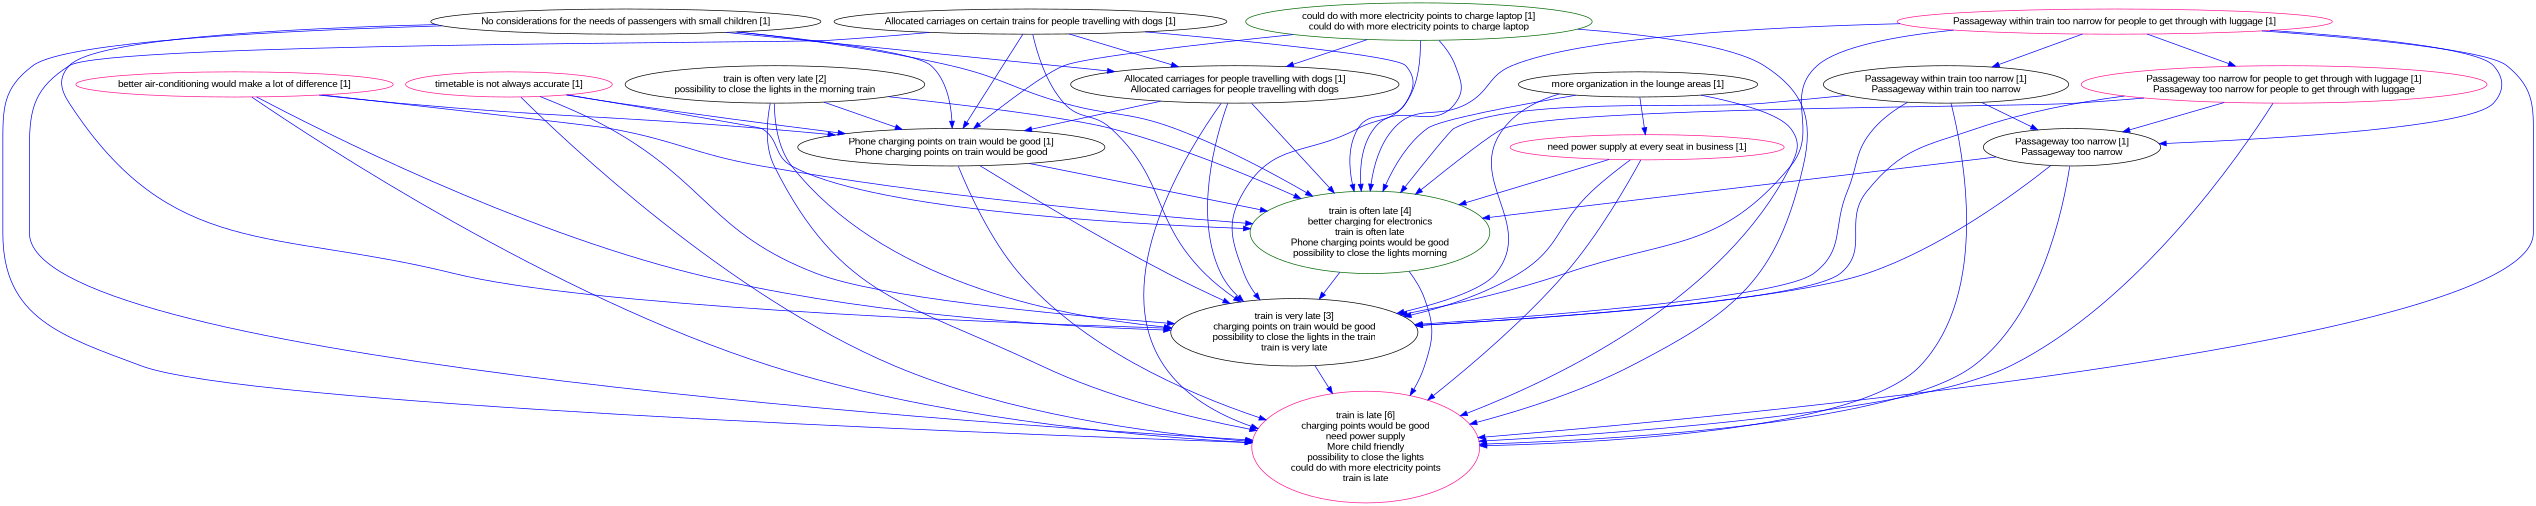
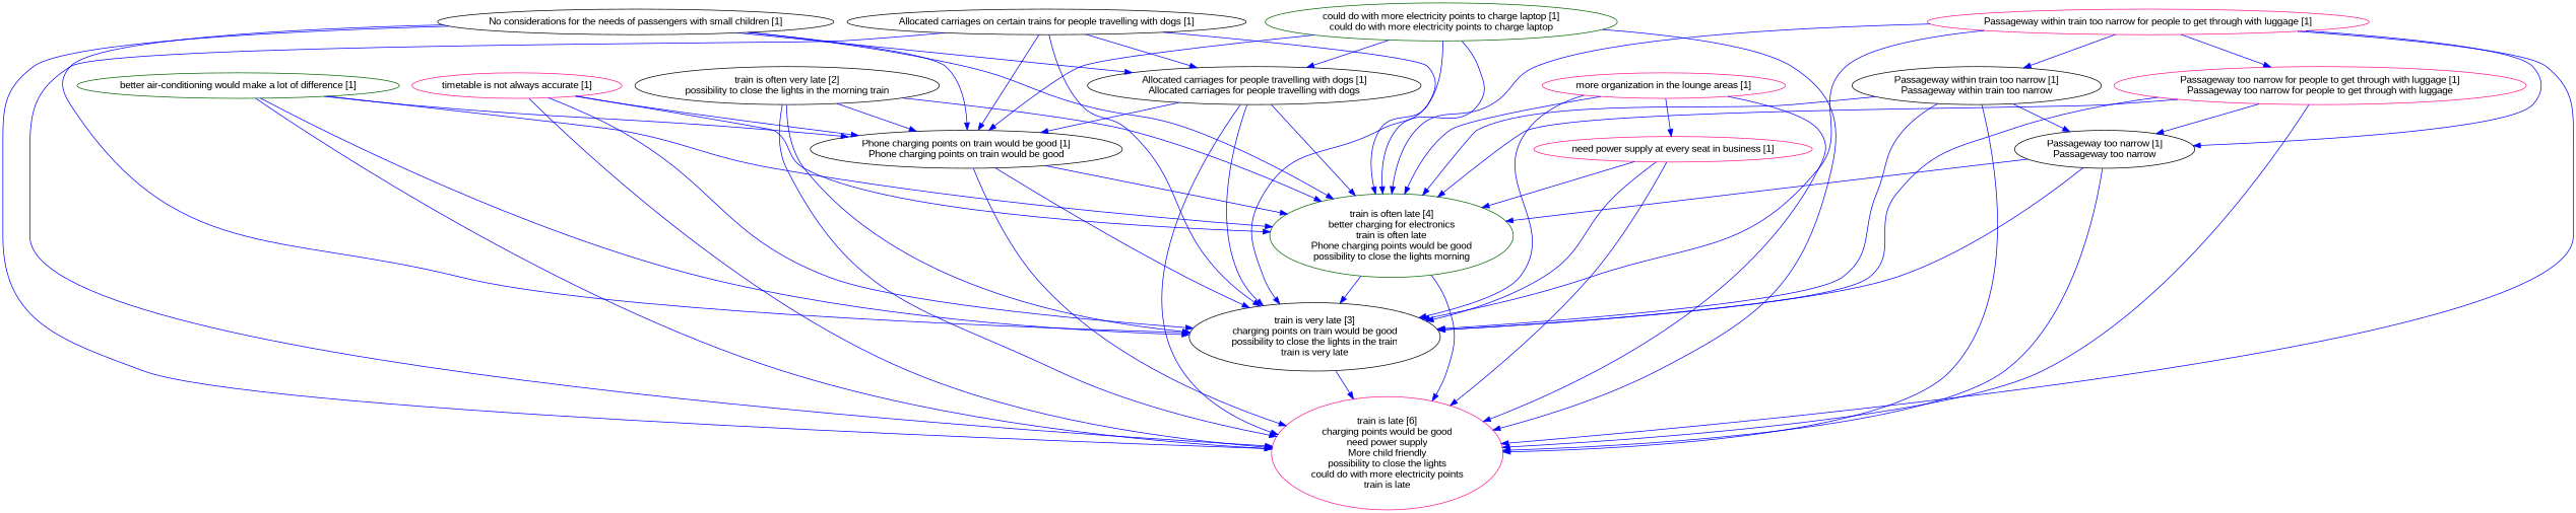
  digraph {
    fontname="Liberation Sans"
    node [color=black fontname="Liberation Sans"]
    edge [color=blue fontname="Liberation Sans"]
    "train is late [6]\ncharging points would be good\nneed power supply\nMore child friendly\npossibility to close the lights\ncould do with more electricity points\ntrain is late" [color=deeppink]
    "train is very late [3]\ncharging points on train would be good\npossibility to close the lights in the train\ntrain is very late"
    "train is often very late [2]\npossibility to close the lights in the morning train"
    "train is often late [4]\nbetter charging for electronics\ntrain is often late\nPhone charging points would be good\npossibility to close the lights morning" [color=darkgreen]
    "Phone charging points on train would be good [1]\nPhone charging points on train would be good"
    "Allocated carriages on certain trains for people travelling with dogs [1]"
    "Allocated carriages for people travelling with dogs [1]\nAllocated carriages for people travelling with dogs"
    "No considerations for the needs of passengers with small children [1]"
    "Passageway within train too narrow for people to get through with luggage [1]" [color=deeppink]
    "Passageway too narrow for people to get through with luggage [1]\nPassageway too narrow for people to get through with luggage" [color=deeppink]
    "Passageway too narrow [1]\nPassageway too narrow"
    "Passageway within train too narrow [1]\nPassageway within train too narrow"
-   "better air-conditioning would make a lot of difference [1]" [color=deeppink]
+   "better air-conditioning would make a lot of difference [1]" [color=darkgreen]
    "could do with more electricity points to charge laptop [1]\ncould do with more electricity points to charge laptop" [color=darkgreen]
-   "more organization in the lounge areas [1]"
+   "more organization in the lounge areas [1]" [color=deeppink]
    "need power supply at every seat in business [1]" [color=deeppink]
    "timetable is not always accurate [1]" [color=deeppink]
    "train is very late [3]\ncharging points on train would be good\npossibility to close the lights in the train\ntrain is very late" -> "train is late [6]\ncharging points would be good\nneed power supply\nMore child friendly\npossibility to close the lights\ncould do with more electricity points\ntrain is late"
    "train is often very late [2]\npossibility to close the lights in the morning train" -> "train is late [6]\ncharging points would be good\nneed power supply\nMore child friendly\npossibility to close the lights\ncould do with more electricity points\ntrain is late"
    "train is often very late [2]\npossibility to close the lights in the morning train" -> "train is very late [3]\ncharging points on train would be good\npossibility to close the lights in the train\ntrain is very late"
    "train is often very late [2]\npossibility to close the lights in the morning train" -> "train is often late [4]\nbetter charging for electronics\ntrain is often late\nPhone charging points would be good\npossibility to close the lights morning"
    "train is often very late [2]\npossibility to close the lights in the morning train" -> "Phone charging points on train would be good [1]\nPhone charging points on train would be good"
    "train is often late [4]\nbetter charging for electronics\ntrain is often late\nPhone charging points would be good\npossibility to close the lights morning" -> "train is late [6]\ncharging points would be good\nneed power supply\nMore child friendly\npossibility to close the lights\ncould do with more electricity points\ntrain is late"
    "train is often late [4]\nbetter charging for electronics\ntrain is often late\nPhone charging points would be good\npossibility to close the lights morning" -> "train is very late [3]\ncharging points on train would be good\npossibility to close the lights in the train\ntrain is very late"
    "Phone charging points on train would be good [1]\nPhone charging points on train would be good" -> "train is late [6]\ncharging points would be good\nneed power supply\nMore child friendly\npossibility to close the lights\ncould do with more electricity points\ntrain is late"
    "Phone charging points on train would be good [1]\nPhone charging points on train would be good" -> "train is very late [3]\ncharging points on train would be good\npossibility to close the lights in the train\ntrain is very late"
    "Phone charging points on train would be good [1]\nPhone charging points on train would be good" -> "train is often late [4]\nbetter charging for electronics\ntrain is often late\nPhone charging points would be good\npossibility to close the lights morning"
    "Allocated carriages on certain trains for people travelling with dogs [1]" -> "train is late [6]\ncharging points would be good\nneed power supply\nMore child friendly\npossibility to close the lights\ncould do with more electricity points\ntrain is late"
    "Allocated carriages on certain trains for people travelling with dogs [1]" -> "train is very late [3]\ncharging points on train would be good\npossibility to close the lights in the train\ntrain is very late"
    "Allocated carriages on certain trains for people travelling with dogs [1]" -> "train is often late [4]\nbetter charging for electronics\ntrain is often late\nPhone charging points would be good\npossibility to close the lights morning"
    "Allocated carriages on certain trains for people travelling with dogs [1]" -> "Phone charging points on train would be good [1]\nPhone charging points on train would be good"
    "Allocated carriages on certain trains for people travelling with dogs [1]" -> "Allocated carriages for people travelling with dogs [1]\nAllocated carriages for people travelling with dogs"
    "Allocated carriages for people travelling with dogs [1]\nAllocated carriages for people travelling with dogs" -> "train is late [6]\ncharging points would be good\nneed power supply\nMore child friendly\npossibility to close the lights\ncould do with more electricity points\ntrain is late"
    "Allocated carriages for people travelling with dogs [1]\nAllocated carriages for people travelling with dogs" -> "train is very late [3]\ncharging points on train would be good\npossibility to close the lights in the train\ntrain is very late"
    "Allocated carriages for people travelling with dogs [1]\nAllocated carriages for people travelling with dogs" -> "train is often late [4]\nbetter charging for electronics\ntrain is often late\nPhone charging points would be good\npossibility to close the lights morning"
    "Allocated carriages for people travelling with dogs [1]\nAllocated carriages for people travelling with dogs" -> "Phone charging points on train would be good [1]\nPhone charging points on train would be good"
    "No considerations for the needs of passengers with small children [1]" -> "train is late [6]\ncharging points would be good\nneed power supply\nMore child friendly\npossibility to close the lights\ncould do with more electricity points\ntrain is late"
    "No considerations for the needs of passengers with small children [1]" -> "train is very late [3]\ncharging points on train would be good\npossibility to close the lights in the train\ntrain is very late"
    "No considerations for the needs of passengers with small children [1]" -> "train is often late [4]\nbetter charging for electronics\ntrain is often late\nPhone charging points would be good\npossibility to close the lights morning"
    "No considerations for the needs of passengers with small children [1]" -> "Phone charging points on train would be good [1]\nPhone charging points on train would be good"
    "No considerations for the needs of passengers with small children [1]" -> "Allocated carriages for people travelling with dogs [1]\nAllocated carriages for people travelling with dogs"
    "Passageway within train too narrow for people to get through with luggage [1]" -> "train is late [6]\ncharging points would be good\nneed power supply\nMore child friendly\npossibility to close the lights\ncould do with more electricity points\ntrain is late"
    "Passageway within train too narrow for people to get through with luggage [1]" -> "train is very late [3]\ncharging points on train would be good\npossibility to close the lights in the train\ntrain is very late"
    "Passageway within train too narrow for people to get through with luggage [1]" -> "train is often late [4]\nbetter charging for electronics\ntrain is often late\nPhone charging points would be good\npossibility to close the lights morning"
    "Passageway within train too narrow for people to get through with luggage [1]" -> "Passageway too narrow for people to get through with luggage [1]\nPassageway too narrow for people to get through with luggage"
    "Passageway within train too narrow for people to get through with luggage [1]" -> "Passageway too narrow [1]\nPassageway too narrow"
    "Passageway within train too narrow for people to get through with luggage [1]" -> "Passageway within train too narrow [1]\nPassageway within train too narrow"
    "Passageway too narrow for people to get through with luggage [1]\nPassageway too narrow for people to get through with luggage" -> "train is late [6]\ncharging points would be good\nneed power supply\nMore child friendly\npossibility to close the lights\ncould do with more electricity points\ntrain is late"
    "Passageway too narrow for people to get through with luggage [1]\nPassageway too narrow for people to get through with luggage" -> "train is very late [3]\ncharging points on train would be good\npossibility to close the lights in the train\ntrain is very late"
    "Passageway too narrow for people to get through with luggage [1]\nPassageway too narrow for people to get through with luggage" -> "train is often late [4]\nbetter charging for electronics\ntrain is often late\nPhone charging points would be good\npossibility to close the lights morning"
    "Passageway too narrow for people to get through with luggage [1]\nPassageway too narrow for people to get through with luggage" -> "Passageway too narrow [1]\nPassageway too narrow"
    "Passageway too narrow [1]\nPassageway too narrow" -> "train is late [6]\ncharging points would be good\nneed power supply\nMore child friendly\npossibility to close the lights\ncould do with more electricity points\ntrain is late"
    "Passageway too narrow [1]\nPassageway too narrow" -> "train is very late [3]\ncharging points on train would be good\npossibility to close the lights in the train\ntrain is very late"
    "Passageway too narrow [1]\nPassageway too narrow" -> "train is often late [4]\nbetter charging for electronics\ntrain is often late\nPhone charging points would be good\npossibility to close the lights morning"
    "Passageway within train too narrow [1]\nPassageway within train too narrow" -> "train is late [6]\ncharging points would be good\nneed power supply\nMore child friendly\npossibility to close the lights\ncould do with more electricity points\ntrain is late"
    "Passageway within train too narrow [1]\nPassageway within train too narrow" -> "train is very late [3]\ncharging points on train would be good\npossibility to close the lights in the train\ntrain is very late"
    "Passageway within train too narrow [1]\nPassageway within train too narrow" -> "train is often late [4]\nbetter charging for electronics\ntrain is often late\nPhone charging points would be good\npossibility to close the lights morning"
    "Passageway within train too narrow [1]\nPassageway within train too narrow" -> "Passageway too narrow [1]\nPassageway too narrow"
    "better air-conditioning would make a lot of difference [1]" -> "train is late [6]\ncharging points would be good\nneed power supply\nMore child friendly\npossibility to close the lights\ncould do with more electricity points\ntrain is late"
    "better air-conditioning would make a lot of difference [1]" -> "train is very late [3]\ncharging points on train would be good\npossibility to close the lights in the train\ntrain is very late"
    "better air-conditioning would make a lot of difference [1]" -> "train is often late [4]\nbetter charging for electronics\ntrain is often late\nPhone charging points would be good\npossibility to close the lights morning"
    "better air-conditioning would make a lot of difference [1]" -> "Phone charging points on train would be good [1]\nPhone charging points on train would be good"
    "could do with more electricity points to charge laptop [1]\ncould do with more electricity points to charge laptop" -> "train is late [6]\ncharging points would be good\nneed power supply\nMore child friendly\npossibility to close the lights\ncould do with more electricity points\ntrain is late"
    "could do with more electricity points to charge laptop [1]\ncould do with more electricity points to charge laptop" -> "train is very late [3]\ncharging points on train would be good\npossibility to close the lights in the train\ntrain is very late"
    "could do with more electricity points to charge laptop [1]\ncould do with more electricity points to charge laptop" -> "train is often late [4]\nbetter charging for electronics\ntrain is often late\nPhone charging points would be good\npossibility to close the lights morning"
    "could do with more electricity points to charge laptop [1]\ncould do with more electricity points to charge laptop" -> "Phone charging points on train would be good [1]\nPhone charging points on train would be good"
    "could do with more electricity points to charge laptop [1]\ncould do with more electricity points to charge laptop" -> "Allocated carriages for people travelling with dogs [1]\nAllocated carriages for people travelling with dogs"
    "more organization in the lounge areas [1]" -> "train is late [6]\ncharging points would be good\nneed power supply\nMore child friendly\npossibility to close the lights\ncould do with more electricity points\ntrain is late"
    "more organization in the lounge areas [1]" -> "train is very late [3]\ncharging points on train would be good\npossibility to close the lights in the train\ntrain is very late"
    "more organization in the lounge areas [1]" -> "train is often late [4]\nbetter charging for electronics\ntrain is often late\nPhone charging points would be good\npossibility to close the lights morning"
    "more organization in the lounge areas [1]" -> "need power supply at every seat in business [1]"
    "need power supply at every seat in business [1]" -> "train is late [6]\ncharging points would be good\nneed power supply\nMore child friendly\npossibility to close the lights\ncould do with more electricity points\ntrain is late"
    "need power supply at every seat in business [1]" -> "train is very late [3]\ncharging points on train would be good\npossibility to close the lights in the train\ntrain is very late"
    "need power supply at every seat in business [1]" -> "train is often late [4]\nbetter charging for electronics\ntrain is often late\nPhone charging points would be good\npossibility to close the lights morning"
    "timetable is not always accurate [1]" -> "train is late [6]\ncharging points would be good\nneed power supply\nMore child friendly\npossibility to close the lights\ncould do with more electricity points\ntrain is late"
    "timetable is not always accurate [1]" -> "train is very late [3]\ncharging points on train would be good\npossibility to close the lights in the train\ntrain is very late"
    "timetable is not always accurate [1]" -> "train is often late [4]\nbetter charging for electronics\ntrain is often late\nPhone charging points would be good\npossibility to close the lights morning"
    "timetable is not always accurate [1]" -> "Phone charging points on train would be good [1]\nPhone charging points on train would be good"
  }
